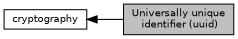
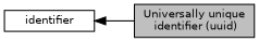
  digraph {
    rankdir=LR
    node [color=black fontname=Helvetica fontsize=10 shape=box style=filled]
-   n1 [fillcolor=white height=0.2 label=cryptography width=0.4]
+   n1 [fillcolor=white height=0.2 label=identifier width=0.4]
    n2 [fillcolor=grey75 fontcolor=black height=0.2 label="Universally unique\l identifier (uuid)" width=0.4]
    n1 -> n2 [dir=back fontname=Helvetica fontsize=10 labelfontname=Helvetica labelfontsize=10 shape=plaintext style=solid]
  }
